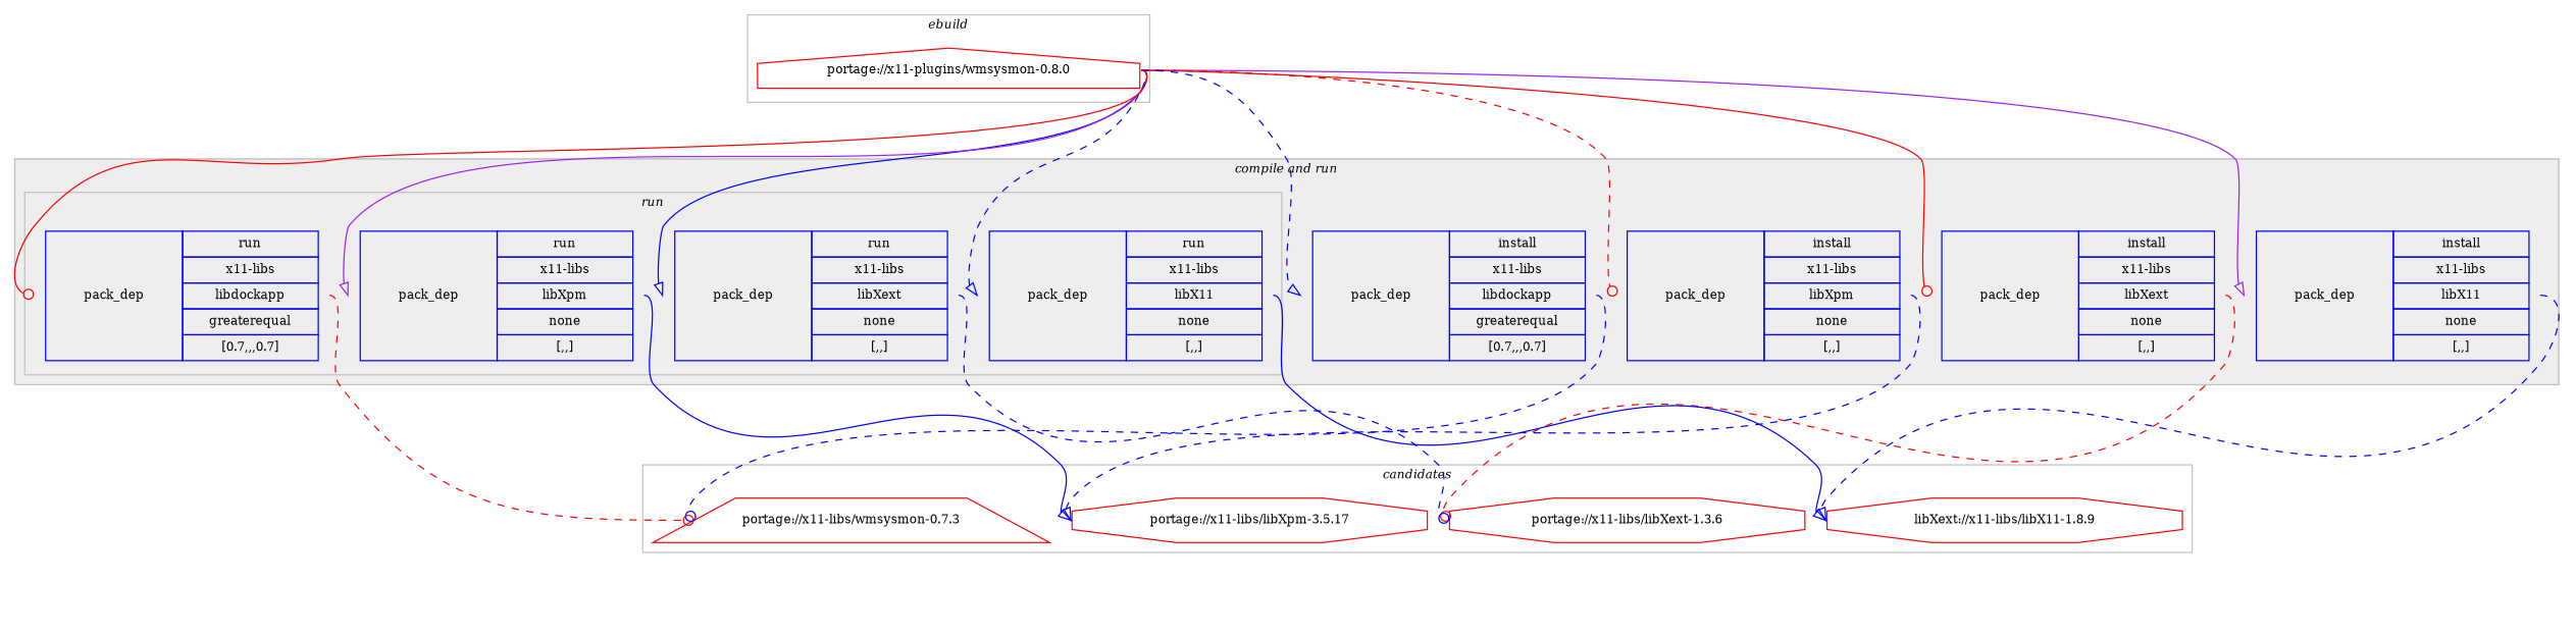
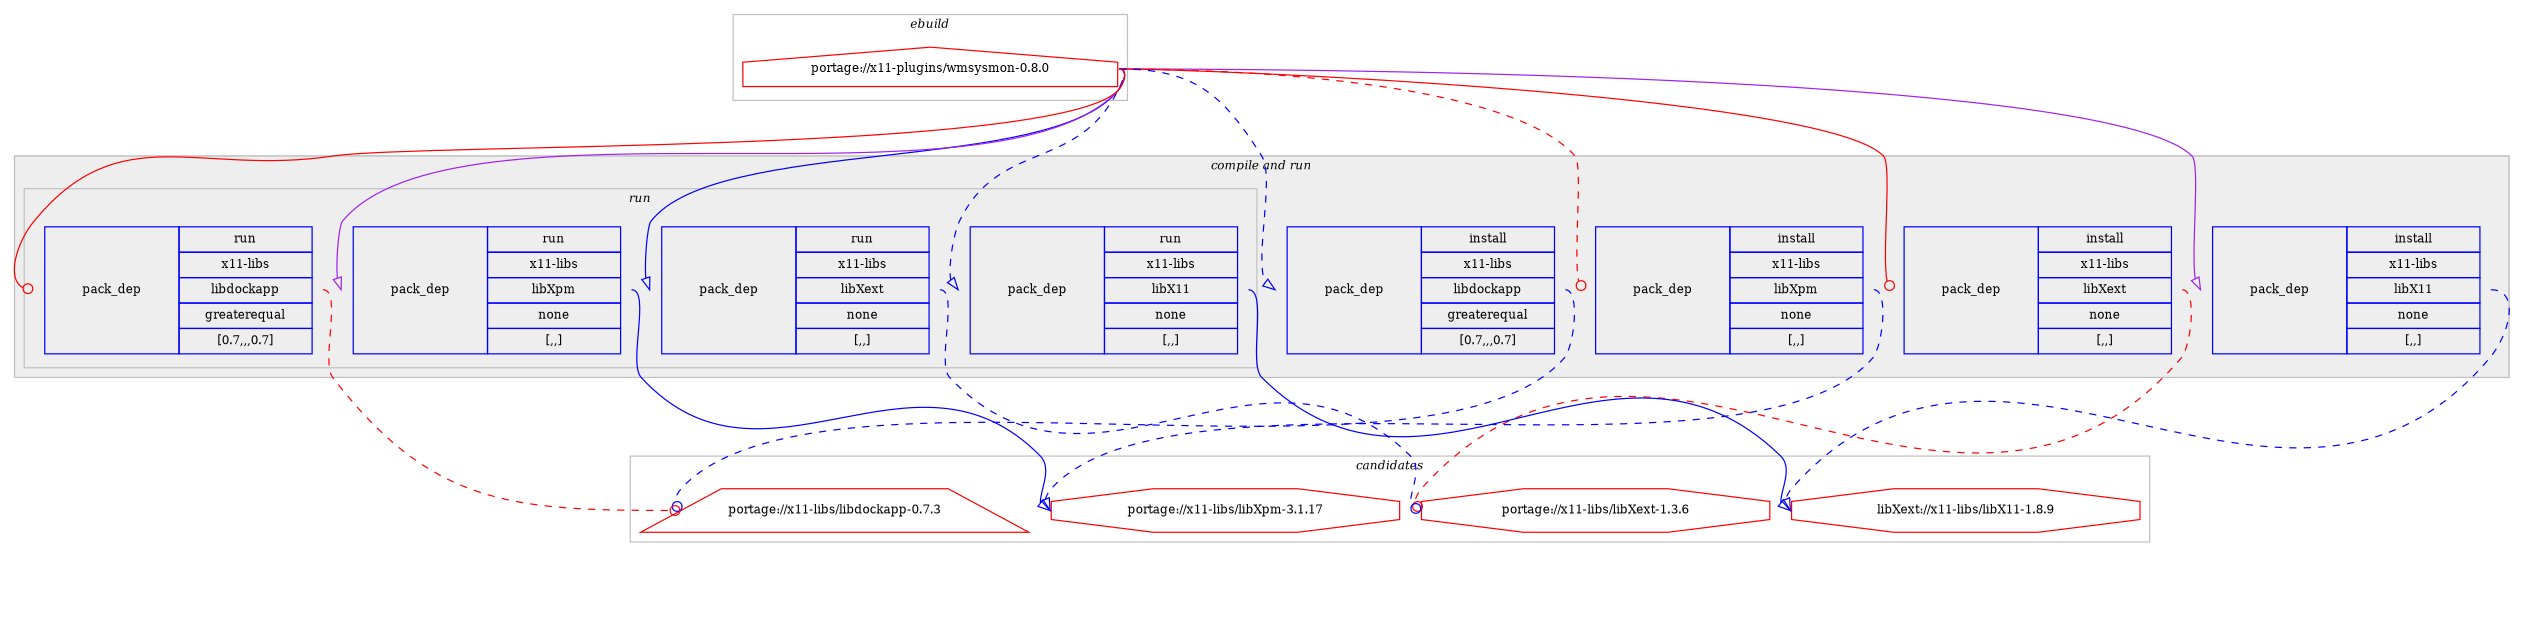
  digraph {
    compound=true
    concentrate=true
    fontname="DejaVu Serif"
    fontsize=10
    newrank=true
    rankdir=TB
    ranksep=1.5
    node [color=blue fontname="DejaVu Serif" fontsize=10 shape=none]
    edge [arrowhead=onormal color=blue fontname="DejaVu Serif" headport=w style=dashed tailport=e weight=20]
    n1 [color=red label="portage://x11-plugins/wmsysmon-0.8.0" shape=house width=4]
    n2 [label=<<TABLE BORDER="0" CELLBORDER="1" CELLSPACING="0" CELLPADDING="4" WIDTH="220"><TR><TD ROWSPAN="6" CELLPADDING="30">pack_dep</TD></TR><TR><TD WIDTH="110">install</TD></TR><TR><TD>x11-libs</TD></TR><TR><TD>libX11</TD></TR><TR><TD>none</TD></TR><TR><TD>[,,]</TD></TR></TABLE>>]
    n3 [label=<<TABLE BORDER="0" CELLBORDER="1" CELLSPACING="0" CELLPADDING="4" WIDTH="220"><TR><TD ROWSPAN="6" CELLPADDING="30">pack_dep</TD></TR><TR><TD WIDTH="110">install</TD></TR><TR><TD>x11-libs</TD></TR><TR><TD>libXext</TD></TR><TR><TD>none</TD></TR><TR><TD>[,,]</TD></TR></TABLE>>]
    n4 [label=<<TABLE BORDER="0" CELLBORDER="1" CELLSPACING="0" CELLPADDING="4" WIDTH="220"><TR><TD ROWSPAN="6" CELLPADDING="30">pack_dep</TD></TR><TR><TD WIDTH="110">install</TD></TR><TR><TD>x11-libs</TD></TR><TR><TD>libXpm</TD></TR><TR><TD>none</TD></TR><TR><TD>[,,]</TD></TR></TABLE>>]
    n5 [label=<<TABLE BORDER="0" CELLBORDER="1" CELLSPACING="0" CELLPADDING="4" WIDTH="220"><TR><TD ROWSPAN="6" CELLPADDING="30">pack_dep</TD></TR><TR><TD WIDTH="110">install</TD></TR><TR><TD>x11-libs</TD></TR><TR><TD>libdockapp</TD></TR><TR><TD>greaterequal</TD></TR><TR><TD>[0.7,,,0.7]</TD></TR></TABLE>>]
    n6 [label=<<TABLE BORDER="0" CELLBORDER="1" CELLSPACING="0" CELLPADDING="4" WIDTH="220"><TR><TD ROWSPAN="6" CELLPADDING="30">pack_dep</TD></TR><TR><TD WIDTH="110">run</TD></TR><TR><TD>x11-libs</TD></TR><TR><TD>libX11</TD></TR><TR><TD>none</TD></TR><TR><TD>[,,]</TD></TR></TABLE>>]
    n7 [label=<<TABLE BORDER="0" CELLBORDER="1" CELLSPACING="0" CELLPADDING="4" WIDTH="220"><TR><TD ROWSPAN="6" CELLPADDING="30">pack_dep</TD></TR><TR><TD WIDTH="110">run</TD></TR><TR><TD>x11-libs</TD></TR><TR><TD>libXext</TD></TR><TR><TD>none</TD></TR><TR><TD>[,,]</TD></TR></TABLE>>]
    n8 [label=<<TABLE BORDER="0" CELLBORDER="1" CELLSPACING="0" CELLPADDING="4" WIDTH="220"><TR><TD ROWSPAN="6" CELLPADDING="30">pack_dep</TD></TR><TR><TD WIDTH="110">run</TD></TR><TR><TD>x11-libs</TD></TR><TR><TD>libXpm</TD></TR><TR><TD>none</TD></TR><TR><TD>[,,]</TD></TR></TABLE>>]
    n9 [label=<<TABLE BORDER="0" CELLBORDER="1" CELLSPACING="0" CELLPADDING="4" WIDTH="220"><TR><TD ROWSPAN="6" CELLPADDING="30">pack_dep</TD></TR><TR><TD WIDTH="110">run</TD></TR><TR><TD>x11-libs</TD></TR><TR><TD>libdockapp</TD></TR><TR><TD>greaterequal</TD></TR><TR><TD>[0.7,,,0.7]</TD></TR></TABLE>>]
    n10 [color=red label="libXext://x11-libs/libX11-1.8.9" shape=octagon width=4]
    n11 [color=red label="portage://x11-libs/libXext-1.3.6" shape=octagon width=4]
-   n12 [color=red label="portage://x11-libs/libXpm-3.5.17" shape=octagon width=4]
-   n13 [color=red label="portage://x11-libs/wmsysmon-0.7.3" shape=trapezium width=4]
+   n12 [color=red label="portage://x11-libs/libXpm-3.1.17" shape=octagon width=4]
+   n13 [color=red label="portage://x11-libs/libdockapp-0.7.3" shape=trapezium width=4]
    subgraph cluster_1 {
      color=gray
      label=<<i>ebuild</i>>
      n1
    }
    subgraph cluster_2 {
      color=gray
      label=<<i>dependencies</i>>
      subgraph cluster_3 {
        color=gray
        fillcolor="#eeeeee"
        label=<<i>compile</i>>
        style=filled
        subgraph sub_4 {
          color=gray
          fillcolor="#eeeeee"
          label=<<i>compile</i>>
          style=filled
          n2
        }
        subgraph sub_5 {
          color=gray
          fillcolor="#eeeeee"
          label=<<i>compile</i>>
          style=filled
          n3
        }
        subgraph sub_6 {
          color=gray
          fillcolor="#eeeeee"
          label=<<i>compile</i>>
          style=filled
          n4
        }
        subgraph sub_7 {
          color=gray
          fillcolor="#eeeeee"
          label=<<i>compile</i>>
          style=filled
          n5
        }
      }
      subgraph cluster_8 {
        color=gray
        fillcolor="#eeeeee"
        label=<<i>compile and run</i>>
        style=filled
      }
      subgraph cluster_9 {
        color=gray
        fillcolor="#eeeeee"
        label=<<i>run</i>>
        style=filled
        subgraph sub_10 {
          color=gray
          fillcolor="#eeeeee"
          label=<<i>run</i>>
          style=filled
          n6
        }
        subgraph sub_11 {
          color=gray
          fillcolor="#eeeeee"
          label=<<i>run</i>>
          style=filled
          n7
        }
        subgraph sub_12 {
          color=gray
          fillcolor="#eeeeee"
          label=<<i>run</i>>
          style=filled
          n8
        }
        subgraph sub_13 {
          color=gray
          fillcolor="#eeeeee"
          label=<<i>run</i>>
          style=filled
          n9
        }
      }
    }
    subgraph cluster_14 {
      color=gray
      label=<<i>candidates</i>>
      rank=same
      subgraph sub_15 {
        color=black
        label=<<i>candidates</i>>
        nodesep=1
        rank=same
        n10
      }
      subgraph sub_16 {
        color=black
        label=<<i>candidates</i>>
        nodesep=1
        rank=same
        n11
      }
      subgraph sub_17 {
        color=black
        label=<<i>candidates</i>>
        nodesep=1
        rank=same
        n12
      }
      subgraph sub_18 {
        color=black
        label=<<i>candidates</i>>
        nodesep=1
        rank=same
        n13
      }
      subgraph sub_19 {
        color=black
        label=<<i>candidates</i>>
        nodesep=1
        rank=same
        n10
      }
      subgraph sub_20 {
        color=black
        label=<<i>candidates</i>>
        nodesep=1
        rank=same
        n11
      }
      subgraph sub_21 {
        color=black
        label=<<i>candidates</i>>
        nodesep=1
        rank=same
        n12
      }
      subgraph sub_22 {
        color=black
        label=<<i>candidates</i>>
        nodesep=1
        rank=same
        n13
      }
    }
    n1 -> n2 [color=purple style=solid]
    n1 -> n3 [arrowhead=odot color=red style=solid]
    n1 -> n4 [arrowhead=odot color=red]
    n1 -> n5
    n1 -> n6
    n1 -> n7 [style=solid]
    n1 -> n8 [color=purple style=solid]
    n1 -> n9 [arrowhead=odot color=red style=solid]
    n2 -> n10 [weight=100]
    n3 -> n11 [arrowhead=odot color=red weight=100]
    n4 -> n12 [weight=100]
    n5 -> n13 [arrowhead=odot weight=100]
    n6 -> n10 [style=solid weight=100]
    n7 -> n11 [arrowhead=odot weight=100]
    n8 -> n12 [style=solid weight=100]
    n9 -> n13 [arrowhead=odot color=red weight=100]
  }
